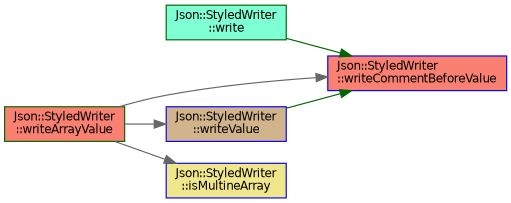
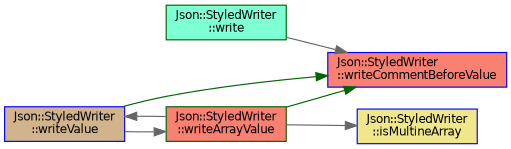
  digraph {
    rankdir=RL
    node [color=blue fillcolor=salmon fontname=Helvetica fontsize=10 shape=record style=filled]
    edge [color=gray40 dir=back fontname=Helvetica fontsize=10 labelfontname=Helvetica labelfontsize=10 style=solid]
    n1 [fontcolor=black height=0.2 label="Json::StyledWriter\l::writeCommentBeforeValue" width=0.4]
    n2 [color=darkgreen fillcolor=aquamarine height=0.2 label="Json::StyledWriter\l::write" width=0.4]
    n3 [color=darkgreen height=0.2 label="Json::StyledWriter\l::writeArrayValue" width=0.4]
    n4 [fillcolor=tan height=0.2 label="Json::StyledWriter\l::writeValue" width=0.4]
    n5 [fillcolor=khaki height=0.2 label="Json::StyledWriter\l::isMultineArray" width=0.4]
-   n1 -> n2 [color=darkgreen]
-   n1 -> n3
+   n1 -> n2
+   n1 -> n3 [color=darkgreen]
    n1 -> n4 [color=darkgreen]
+   n3 -> n4
    n4 -> n3
    n5 -> n3
  }
